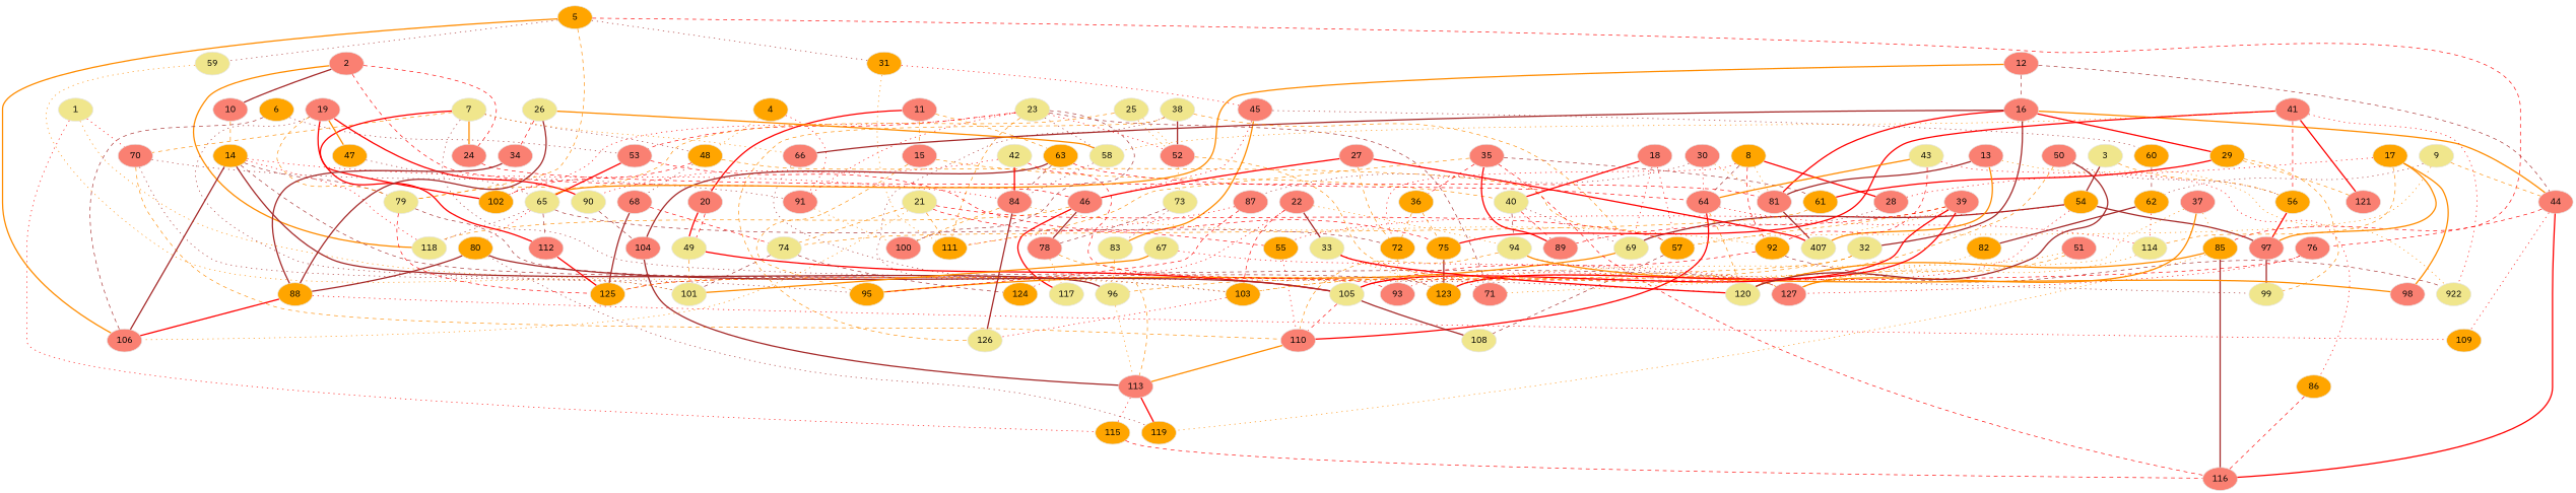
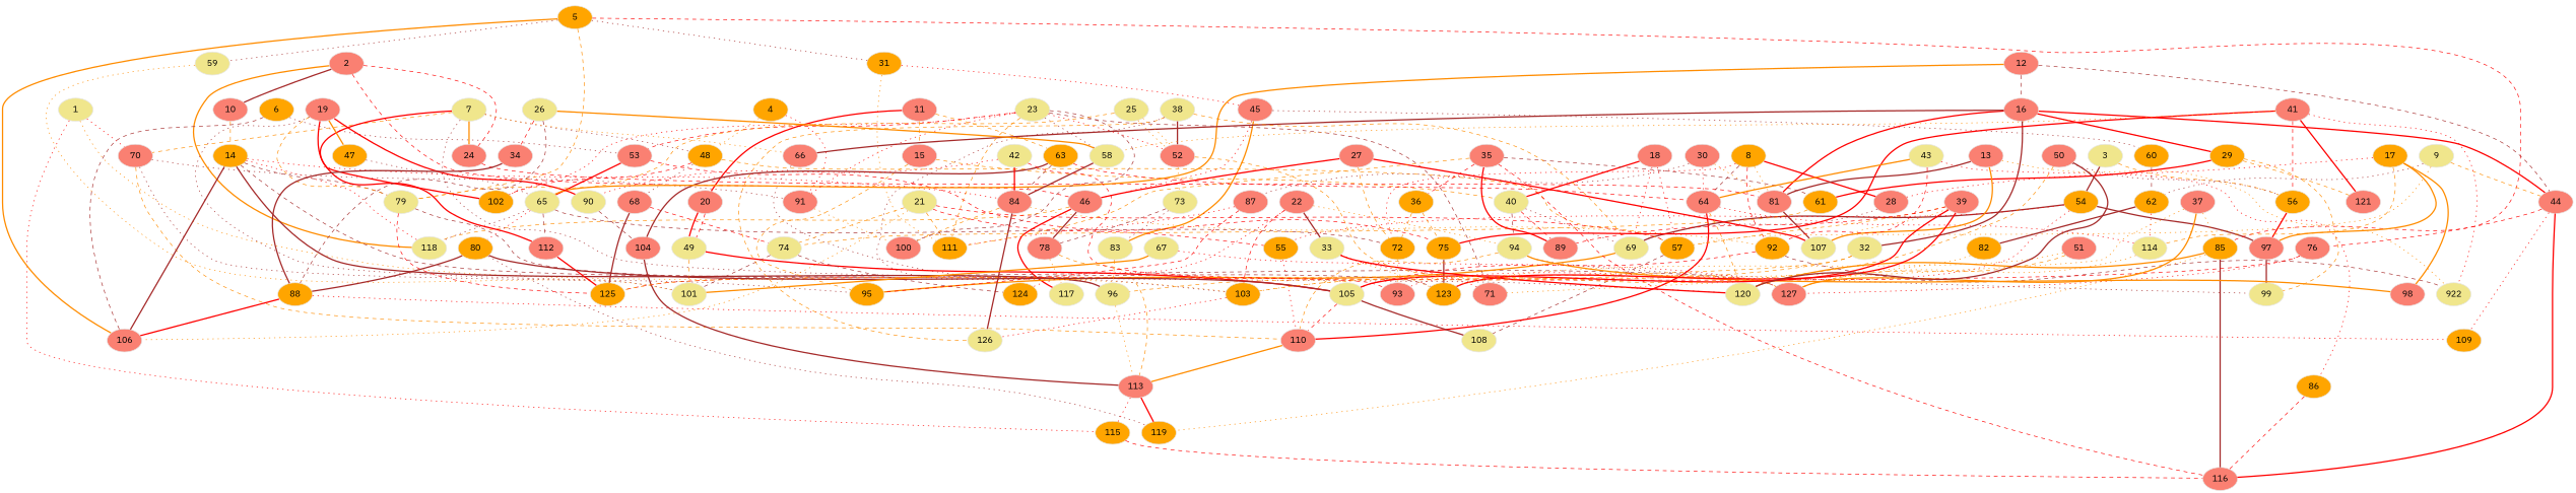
  graph {
    fontname="IBM Plex Sans"
    node [color=gray90 fillcolor=salmon fontname="IBM Plex Sans" style=filled]
    edge [color=red fontname="IBM Plex Sans" style=dashed]
    1 [fillcolor=khaki]
    70
    103 [fillcolor=orange]
    115 [fillcolor=orange]
    91
    101 [fillcolor=khaki]
    110
    126 [fillcolor=khaki]
    116
    2
    10
    24
    46
    118 [fillcolor=khaki]
    14 [fillcolor=orange]
    81
    78
    117 [fillcolor=khaki]
    3 [fillcolor=khaki]
    54 [fillcolor=orange]
    56 [fillcolor=orange]
    97
    69 [fillcolor=khaki]
    55 [fillcolor=orange]
    93
    4 [fillcolor=orange]
    48 [fillcolor=orange]
    57 [fillcolor=orange]
    102 [fillcolor=orange]
    68
    100
    5 [fillcolor=orange]
    31 [fillcolor=orange]
    59 [fillcolor=khaki]
    79 [fillcolor=khaki]
    85 [fillcolor=orange]
    106
    111 [fillcolor=orange]
    45
    125 [fillcolor=orange]
    123 [fillcolor=orange]
    120 [fillcolor=khaki]
    119 [fillcolor=orange]
    6 [fillcolor=orange]
    53
    65 [fillcolor=khaki]
    75 [fillcolor=orange]
    7 [fillcolor=khaki]
    66
    112
    8 [fillcolor=orange]
    28
    64
    72 [fillcolor=orange]
    92 [fillcolor=orange]
    114 [fillcolor=khaki]
-   107 [fillcolor=khaki label=407]
+   107 [fillcolor=khaki]
    n58 [fillcolor=khaki label=922]
    105 [fillcolor=khaki]
    9 [fillcolor=khaki]
    44
    62 [fillcolor=orange]
    76
    109 [fillcolor=orange]
    108 [fillcolor=khaki]
    82 [fillcolor=orange]
    84
    96 [fillcolor=khaki]
    127
    11
    15
    20
    63 [fillcolor=orange]
    40 [fillcolor=khaki]
    95 [fillcolor=orange]
    49 [fillcolor=khaki]
    104
    12
    16
    29 [fillcolor=orange]
    32 [fillcolor=khaki]
    80 [fillcolor=orange]
    13
    113
    124 [fillcolor=orange]
    94 [fillcolor=khaki]
    89
    61 [fillcolor=orange]
    99 [fillcolor=khaki]
    121
    17 [fillcolor=orange]
    98
    18
    19
    47 [fillcolor=orange]
    90 [fillcolor=khaki]
    21 [fillcolor=khaki]
    74 [fillcolor=khaki]
    22
    33 [fillcolor=khaki]
    71
    23 [fillcolor=khaki]
    52
    58 [fillcolor=khaki]
    73 [fillcolor=khaki]
    25 [fillcolor=khaki]
    26 [fillcolor=khaki]
    34
    88 [fillcolor=orange]
    27
    30
    87
    60 [fillcolor=orange]
    83 [fillcolor=khaki]
    35
    36 [fillcolor=orange]
    37
    38 [fillcolor=khaki]
    39
    41
    42 [fillcolor=khaki]
    43 [fillcolor=khaki]
    86 [fillcolor=orange]
    50
    51
    67 [fillcolor=khaki]
    1 -- 70 [style=dotted]
    1 -- 103 [color=darkorange style=dotted]
    1 -- 115 [style=dotted]
    70 -- 91 [color=brown style=dotted]
    70 -- 101 [color=brown style=dotted]
    70 -- 110 [color=darkorange]
    103 -- 126 [style=dotted]
    115 -- 116
    91 -- 100 [color=darkorange style=dotted]
    110 -- 113 [color=darkorange style=bold]
    2 -- 10 [color=brown style=bold]
    2 -- 24
    2 -- 46
    2 -- 118 [color=darkorange style=bold]
    10 -- 14 [color=darkorange]
    24 -- 81
    46 -- 118 [color=darkorange]
    46 -- 78 [color=brown style=bold]
    46 -- 117 [style=bold]
    14 -- 118 [style=dotted]
    14 -- 79 [color=brown]
    14 -- 106 [color=brown style=bold]
    14 -- 84 [style=dotted]
    14 -- 96 [color=brown style=bold]
    14 -- 127 [color=brown]
    81 -- 107 [color=brown style=bold]
    78 -- 117 [color=darkorange style=dotted]
    78 -- 113 [color=darkorange]
    3 -- 54 [color=brown style=bold]
    3 -- 56 [color=darkorange]
    54 -- 97 [color=brown style=bold]
    54 -- 69 [color=brown style=bold]
    54 -- 55 [style=dotted]
    54 -- 93 [style=dotted]
    56 -- 97 [style=bold]
    97 -- 99 [color=brown style=bold]
    69 -- 95 [color=darkorange style=bold]
    55 -- 110 [style=dotted]
    4 -- 91 [style=dotted]
    4 -- 48 [color=darkorange style=dotted]
    48 -- 57 [color=darkorange]
    48 -- 102
    48 -- 68 [color=brown style=dotted]
    57 -- 108 [color=brown]
    68 -- 125 [color=brown style=bold]
    68 -- 74
    5 -- 31 [color=brown style=dotted]
    5 -- 59 [color=brown style=dotted]
    5 -- 79 [color=darkorange]
    5 -- 85
    5 -- 106 [color=darkorange style=bold]
    31 -- 111 [color=darkorange style=dotted]
    31 -- 45 [style=dotted]
    59 -- 101 [color=darkorange style=dotted]
    79 -- 125
    79 -- 123 [color=brown]
    85 -- 116 [color=brown style=bold]
    85 -- 120 [color=darkorange style=bold]
    85 -- 119 [color=darkorange style=dotted]
    45 -- 46 [style=dotted]
    45 -- 60 [color=brown style=dotted]
    45 -- 83 [color=darkorange style=bold]
    6 -- 106 [color=brown]
    6 -- 53 [color=brown style=dotted]
    53 -- 65 [style=bold]
    53 -- 75
    65 -- 118 [color=brown style=dotted]
    65 -- 112 [color=brown]
    65 -- 72 [color=brown]
    65 -- 80 [style=dotted]
    75 -- 123 [color=brown style=bold]
    7 -- 70 [color=darkorange]
    7 -- 24 [color=darkorange style=bold]
    7 -- 48 [color=brown style=dotted]
    7 -- 120 [color=brown style=dotted]
    7 -- 66 [color=darkorange style=dotted]
    7 -- 112 [style=bold]
    66 -- 103 [color=brown style=dotted]
    112 -- 125 [style=bold]
    8 -- 81 [color=darkorange style=dotted]
    8 -- 28 [style=bold]
    8 -- 64 [color=brown]
    8 -- 72 [style=dotted]
    8 -- 92
    28 -- 69 [color=brown style=dotted]
    64 -- 110 [style=bold]
    64 -- 120 [color=darkorange]
    64 -- 114 [style=dotted]
    72 -- 93 [color=darkorange style=dotted]
    92 -- n58 [color=brown]
    92 -- 105
    114 -- 127 [color=darkorange style=dotted]
    105 -- 110
    105 -- 108 [color=brown style=bold]
    9 -- 57 [color=darkorange style=dotted]
    9 -- 44 [color=darkorange]
    9 -- 62 [color=brown style=dotted]
    44 -- 116 [style=bold]
    44 -- 76
    44 -- 109 [style=dotted]
    62 -- 114 [style=dotted]
    62 -- 82 [color=brown style=bold]
    76 -- 125
    76 -- 127 [style=dotted]
    82 -- 103 [color=darkorange style=dotted]
    84 -- 126 [color=brown style=bold]
    84 -- 100 [color=darkorange]
    84 -- 92 [color=darkorange style=dotted]
    96 -- 113 [color=darkorange style=dotted]
    11 -- 15 [color=darkorange]
    11 -- 20 [style=bold]
    11 -- 63 [color=darkorange]
    15 -- 40 [color=darkorange]
    15 -- 95 [color=darkorange]
    20 -- 49 [style=bold]
    20 -- 49
    63 -- 64
    63 -- 84 [color=brown]
    63 -- 104 [color=brown style=bold]
    40 -- 69 [color=brown style=dotted]
    40 -- 94 [color=brown]
    40 -- 89
    49 -- 101 [color=darkorange]
    49 -- 105 [style=bold]
    104 -- 113 [color=brown style=bold]
    12 -- 65 [color=darkorange style=bold]
    12 -- 44 [color=brown]
    12 -- 16 [color=brown]
    16 -- 81 [style=bold]
    16 -- 66 [color=brown style=bold]
-   16 -- 44 [color=darkorange style=bold]
+   16 -- 44 [style=bold]
    16 -- 29 [style=bold]
    16 -- 32 [color=brown style=bold]
    29 -- 61 [style=bold]
    29 -- 99 [color=darkorange]
    29 -- 121 [color=darkorange]
    32 -- 125 [color=darkorange]
    32 -- 96 [color=darkorange]
    80 -- 119 [color=brown style=dotted]
    80 -- 105 [color=brown style=bold]
    80 -- 88 [color=brown style=bold]
    13 -- 81 [color=brown style=bold]
    13 -- 107 [color=darkorange style=bold]
    13 -- n58 [color=darkorange style=dotted]
    113 -- 115 [style=dotted]
    113 -- 119 [style=bold]
    94 -- 110 [color=darkorange]
    94 -- 99 [color=brown style=dotted]
    94 -- 98 [color=darkorange style=bold]
    61 -- 74 [color=darkorange]
    17 -- 97 [color=darkorange style=bold]
    17 -- 28 [style=dotted]
    17 -- 114 [color=darkorange]
    17 -- 98 [color=darkorange style=bold]
    18 -- 69 [style=dotted]
    18 -- 57 [style=dotted]
    18 -- 40 [style=bold]
    19 -- 102 [style=bold]
    19 -- 79 [color=darkorange]
    19 -- 95 [color=brown style=dotted]
    19 -- 47 [color=darkorange style=bold]
    19 -- 90 [style=bold]
    47 -- 65 [color=brown style=dotted]
    90 -- 104 [color=brown]
    21 -- 55
    21 -- 57
    21 -- 106 [color=darkorange style=dotted]
    21 -- 111 [color=darkorange]
    21 -- 74 [color=darkorange]
    74 -- 101 [color=brown]
    74 -- 124 [color=brown]
    22 -- 103
    22 -- 124 [style=dotted]
    22 -- 94 [color=darkorange style=dotted]
    22 -- 33 [color=brown style=bold]
    33 -- 123 [color=darkorange style=dotted]
    33 -- 120 [style=bold]
    33 -- 71 [style=dotted]
    23 -- 91 [style=dotted]
    23 -- 102 [style=dotted]
    23 -- 100 [color=brown]
    23 -- 111 [color=darkorange]
    23 -- 53
    23 -- 71 [color=brown]
    23 -- 52 [style=dotted]
    23 -- 58 [color=brown style=dotted]
    52 -- 127 [color=darkorange]
    52 -- 73 [color=darkorange style=dotted]
-   58 -- 84 [color=brown style=dotted]
+   58 -- 84 [color=brown style=bold]
    73 -- 78 [color=brown]
    73 -- 83 [color=brown style=dotted]
    25 -- 79 [color=darkorange]
    25 -- 52 [color=darkorange style=dotted]
    25 -- 52 [color=darkorange style=dotted]
    26 -- 58 [color=darkorange style=bold]
    26 -- 34
-   26 -- 88 [color=brown style=bold]
+   26 -- 88 [color=brown]
    34 -- 88 [color=brown style=bold]
    88 -- 106 [style=bold]
    88 -- 109 [style=dotted]
    27 -- 46 [style=bold]
    27 -- 72 [color=darkorange]
    27 -- 107 [style=bold]
    30 -- 81 [color=darkorange style=dotted]
    30 -- 64 [style=dotted]
    30 -- 87 [color=brown style=dotted]
    87 -- 111 [style=dotted]
    87 -- 95
    60 -- 62 [color=brown]
    83 -- 96 [color=darkorange]
    35 -- 116
    35 -- 111 [color=darkorange]
    35 -- 89 [style=bold]
    35 -- 61 [color=brown]
    35 -- 36
    36 -- 75 [color=darkorange]
    36 -- 72 [color=darkorange]
    37 -- 85 [color=darkorange style=dotted]
    37 -- 127 [color=darkorange style=bold]
    37 -- 71 [color=darkorange style=dotted]
    38 -- 126 [color=darkorange]
    38 -- 69 [color=darkorange]
    38 -- 96 [color=brown style=dotted]
    38 -- 52 [color=brown style=bold]
    39 -- 57 [color=darkorange]
    39 -- 123 [style=bold]
    39 -- 107 [color=darkorange style=dotted]
    39 -- 105 [style=bold]
    39 -- 89
    41 -- 56
    41 -- 75 [style=bold]
    41 -- n58 [style=dotted]
    41 -- 121 [style=bold]
    41 -- 58 [color=darkorange style=dotted]
    42 -- 93
    42 -- 84 [style=bold]
    42 -- 90 [style=dotted]
    43 -- 64 [color=darkorange style=bold]
    43 -- 92
    43 -- 86 [style=dotted]
    86 -- 116
    50 -- 103 [color=darkorange]
    50 -- 56 [color=brown style=dotted]
    50 -- 120 [color=brown style=bold]
    51 -- 123 [color=darkorange style=dotted]
    51 -- 127 [color=darkorange]
    67 -- 101 [color=darkorange style=bold]
    67 -- 127 [style=dotted]
  }
